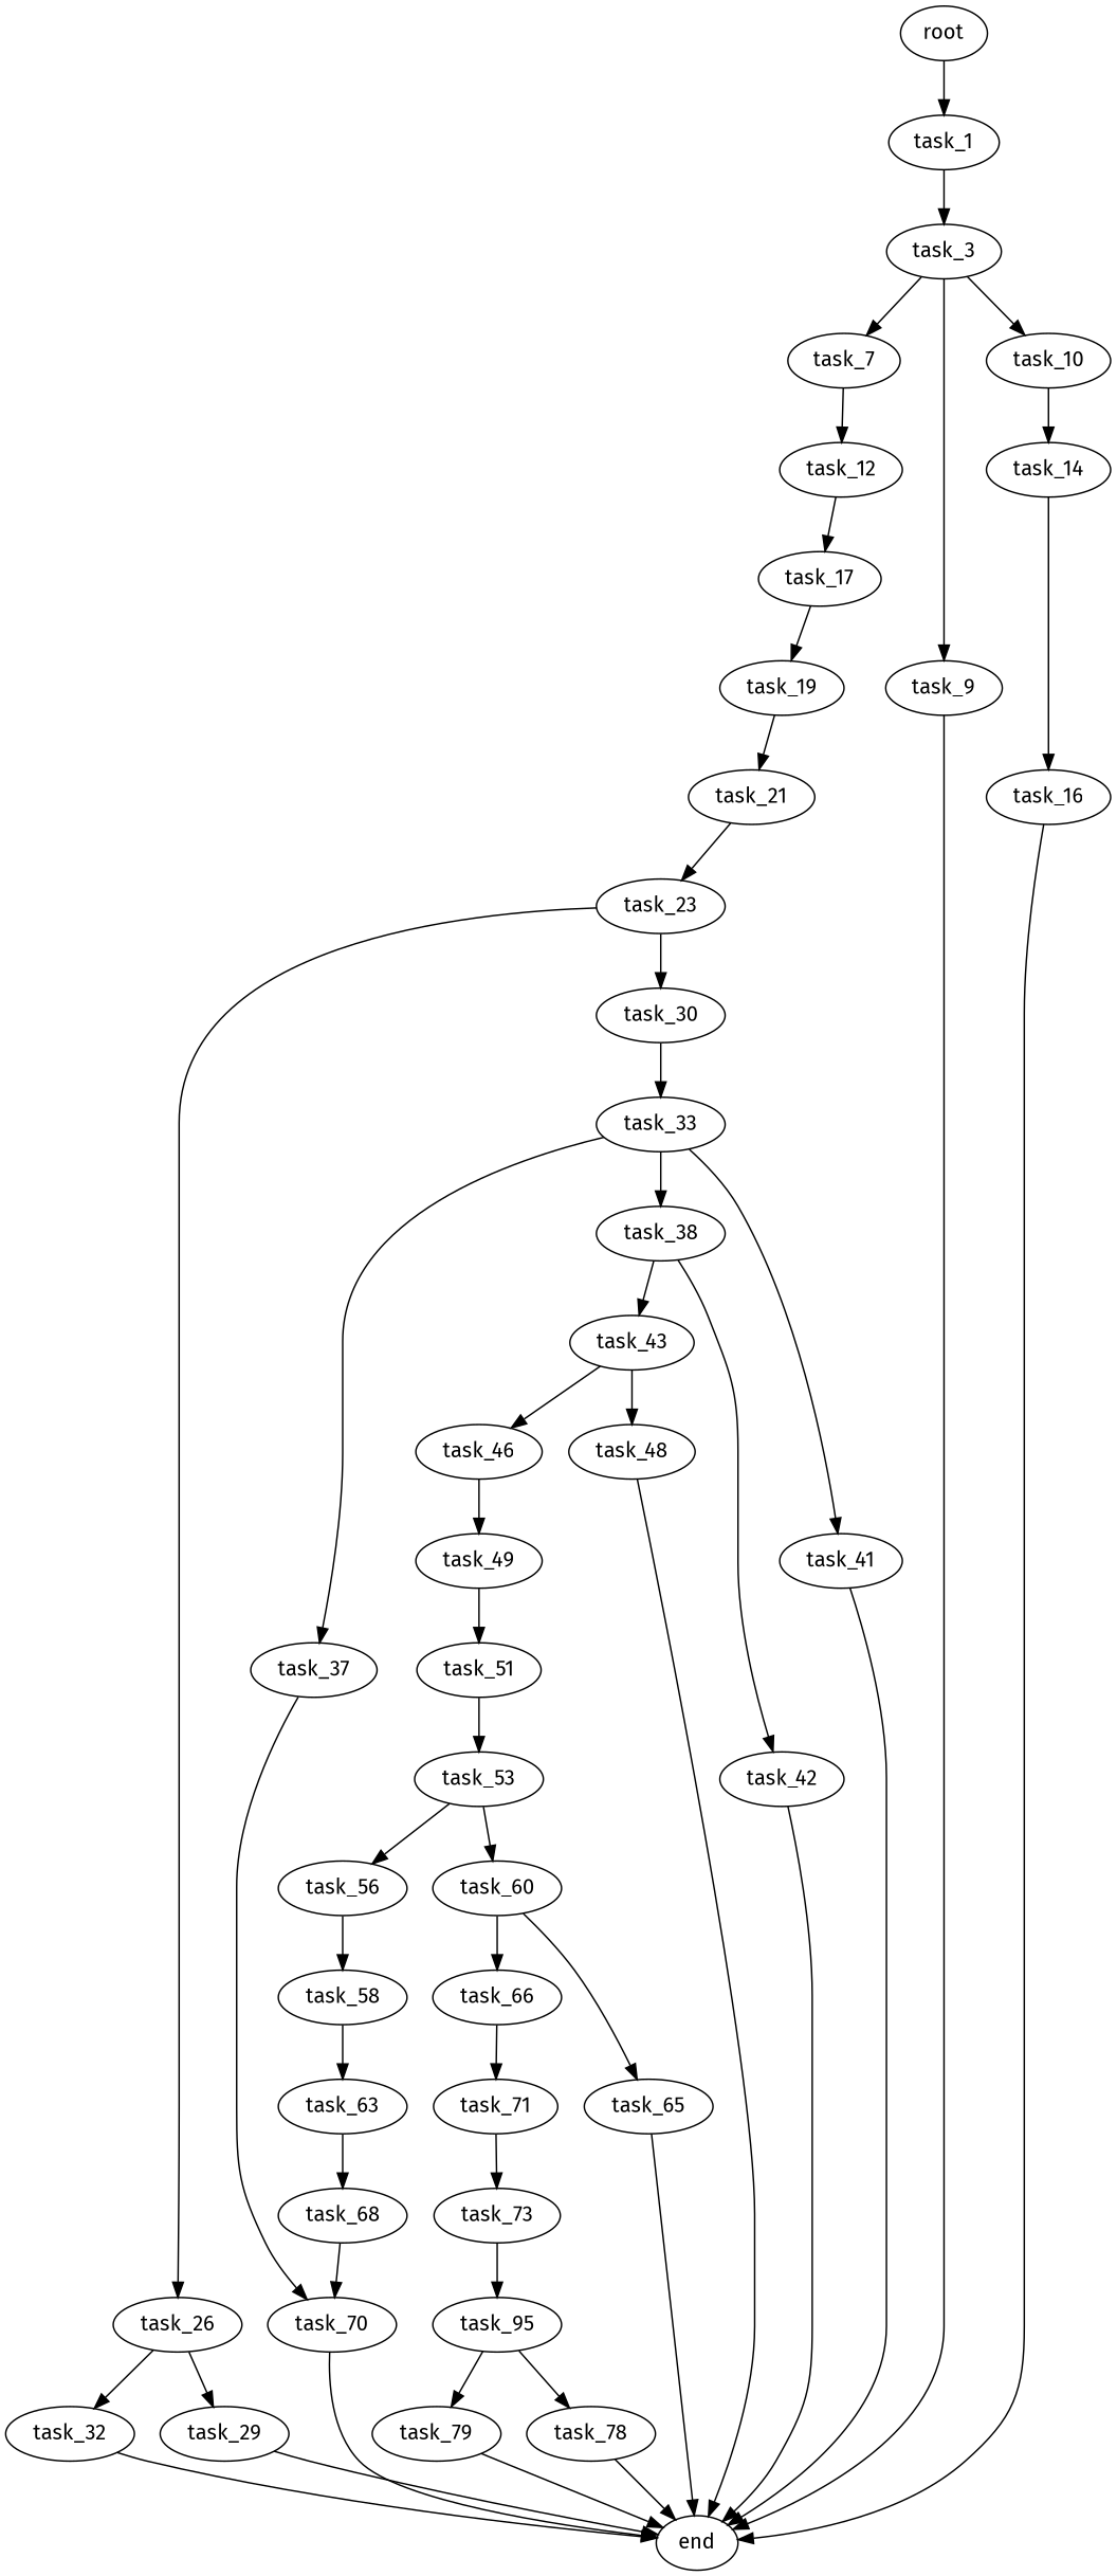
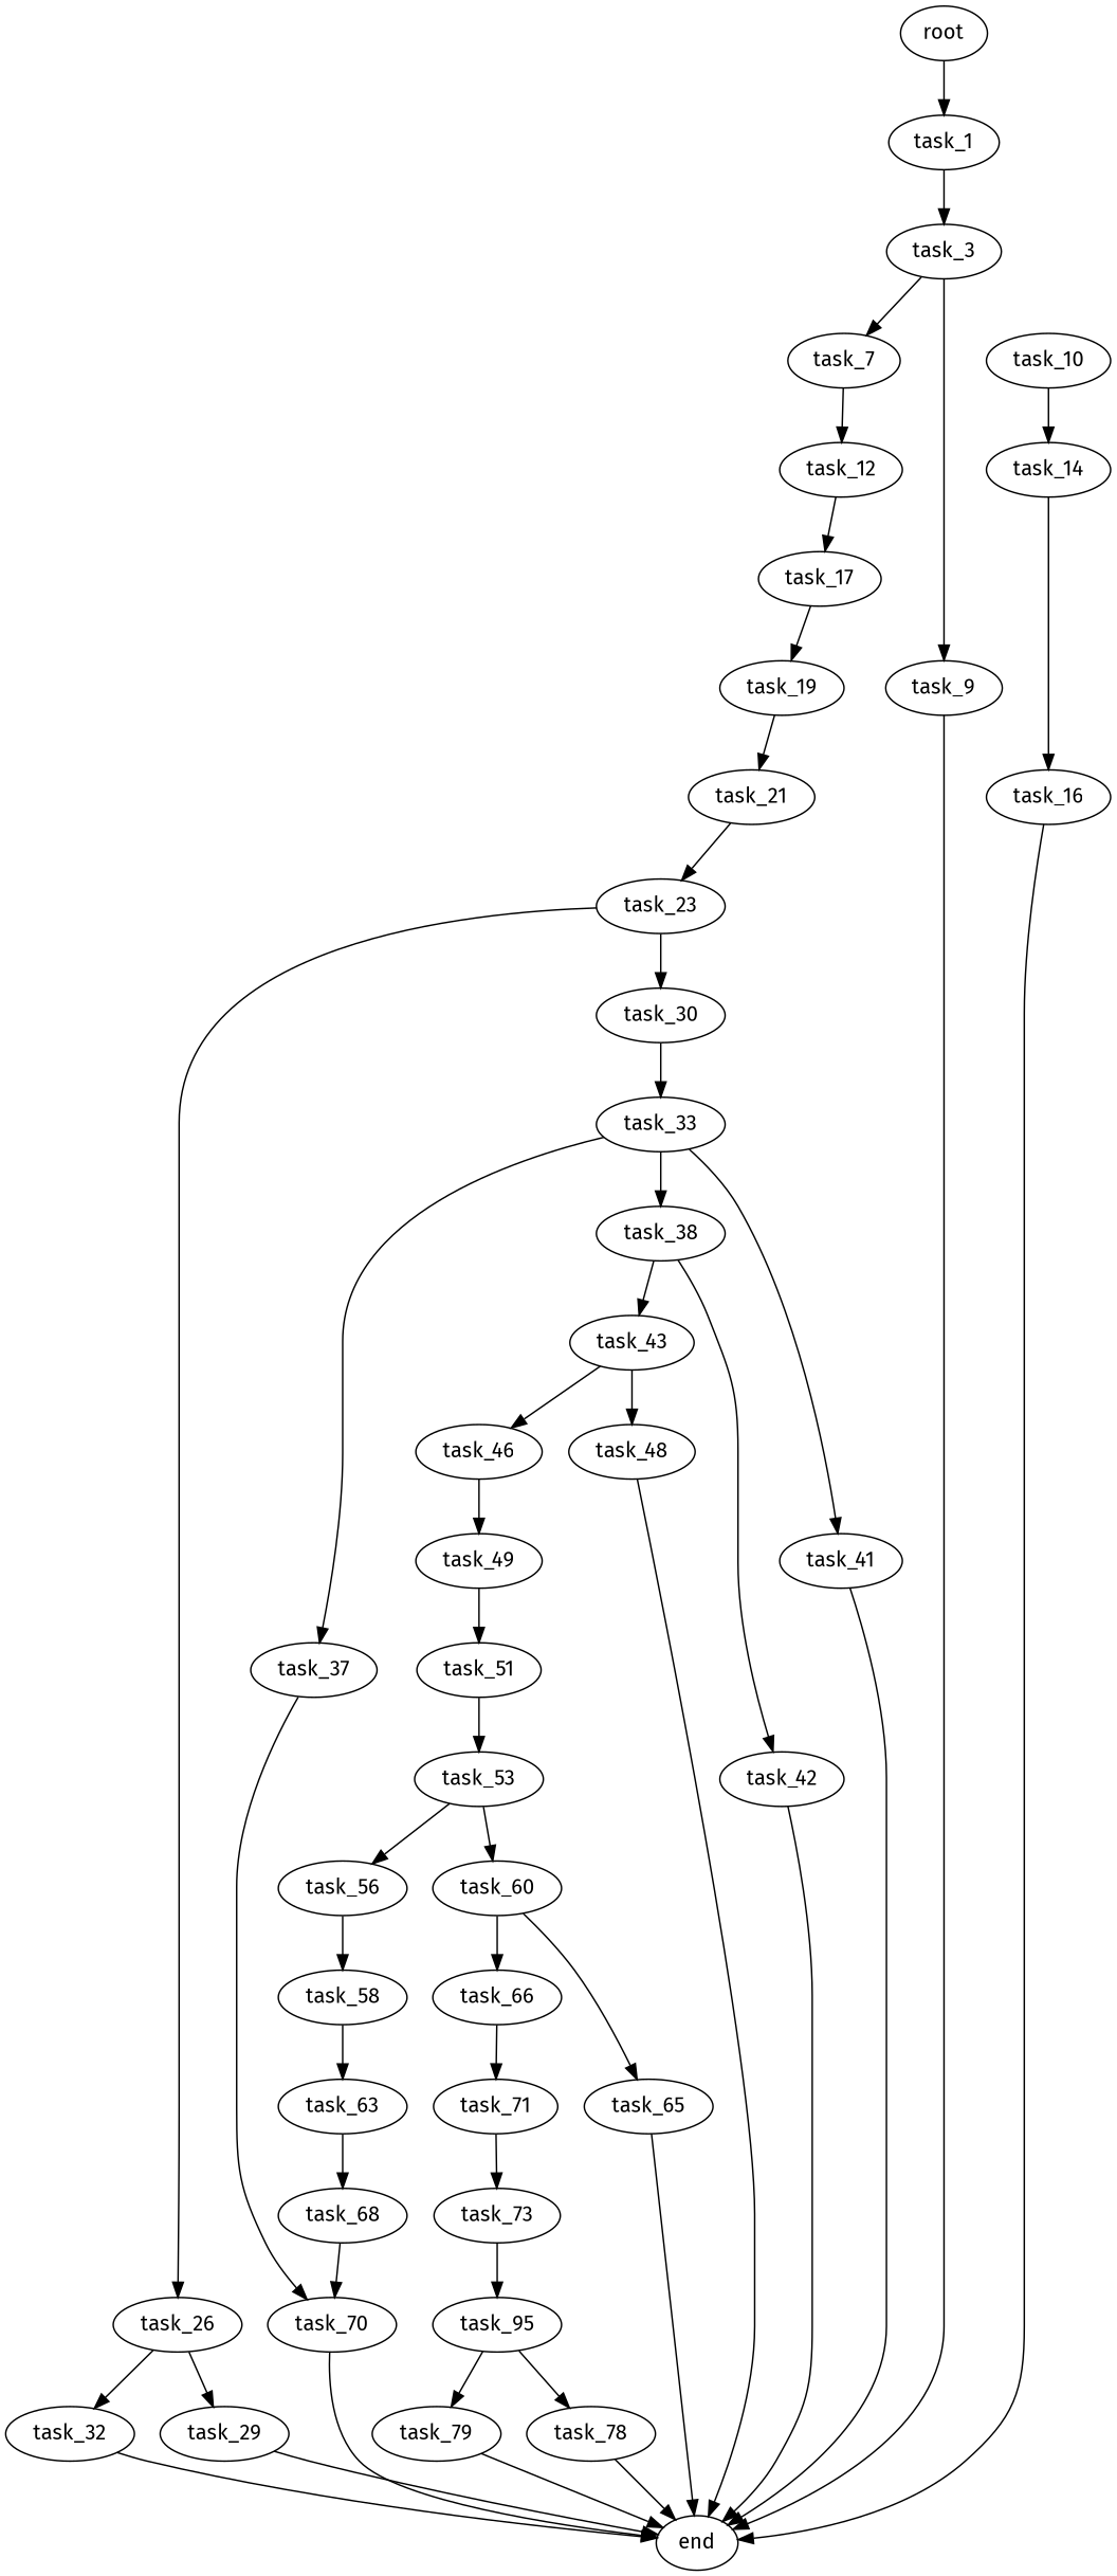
  digraph {
    fontname="Fira Sans"
    node [fontname="Fira Sans"]
    edge [fontname="Fira Sans"]
    root
    task_1
    task_3
    task_7
    task_9
    task_10
    task_12
    end
    task_14
    task_17
    task_16
    task_19
    task_21
    task_23
    task_26
    task_30
    task_29
    task_32
    task_33
    task_37
    task_38
    task_41
    task_70
    task_42
    task_43
    task_46
    task_48
    task_49
    task_51
    task_53
    task_56
    task_60
    task_58
    task_65
    task_66
    task_63
    task_68
    task_71
    task_73
    n40 [label=task_95]
    task_78
    task_79
    root -> task_1
    task_1 -> task_3
    task_3 -> task_7
    task_3 -> task_9
-   task_3 -> task_10
    task_7 -> task_12
    task_9 -> end
    task_10 -> task_14
    task_12 -> task_17
    task_14 -> task_16
    task_17 -> task_19
    task_16 -> end
    task_19 -> task_21
    task_21 -> task_23
    task_23 -> task_26
    task_23 -> task_30
    task_26 -> task_29
    task_26 -> task_32
    task_30 -> task_33
    task_29 -> end
    task_32 -> end
    task_33 -> task_37
    task_33 -> task_38
    task_33 -> task_41
    task_37 -> task_70
    task_38 -> task_42
    task_38 -> task_43
    task_41 -> end
    task_70 -> end
    task_42 -> end
    task_43 -> task_46
    task_43 -> task_48
    task_46 -> task_49
    task_48 -> end
    task_49 -> task_51
    task_51 -> task_53
    task_53 -> task_56
    task_53 -> task_60
    task_56 -> task_58
    task_60 -> task_65
    task_60 -> task_66
    task_58 -> task_63
    task_65 -> end
    task_66 -> task_71
    task_63 -> task_68
    task_68 -> task_70
    task_71 -> task_73
    task_73 -> n40
    n40 -> task_78
    n40 -> task_79
    task_78 -> end
    task_79 -> end
  }
